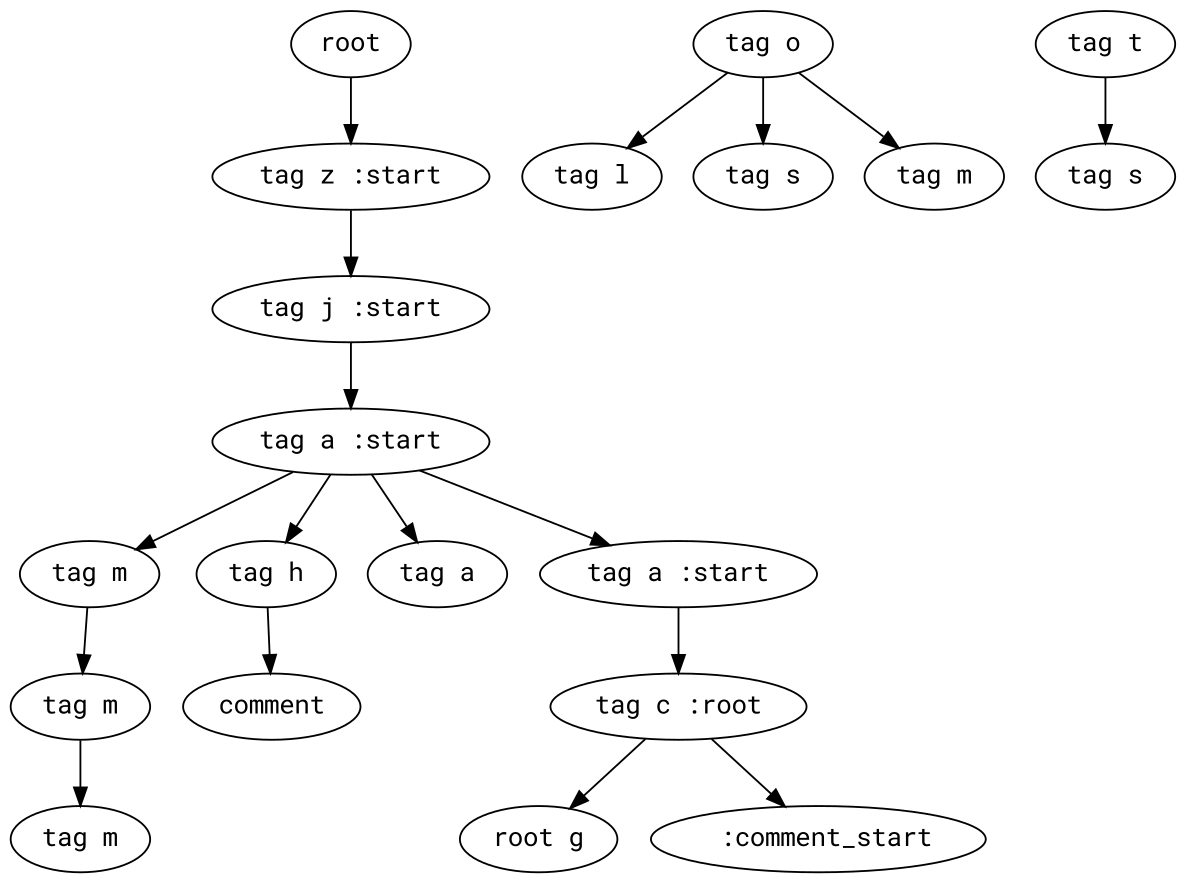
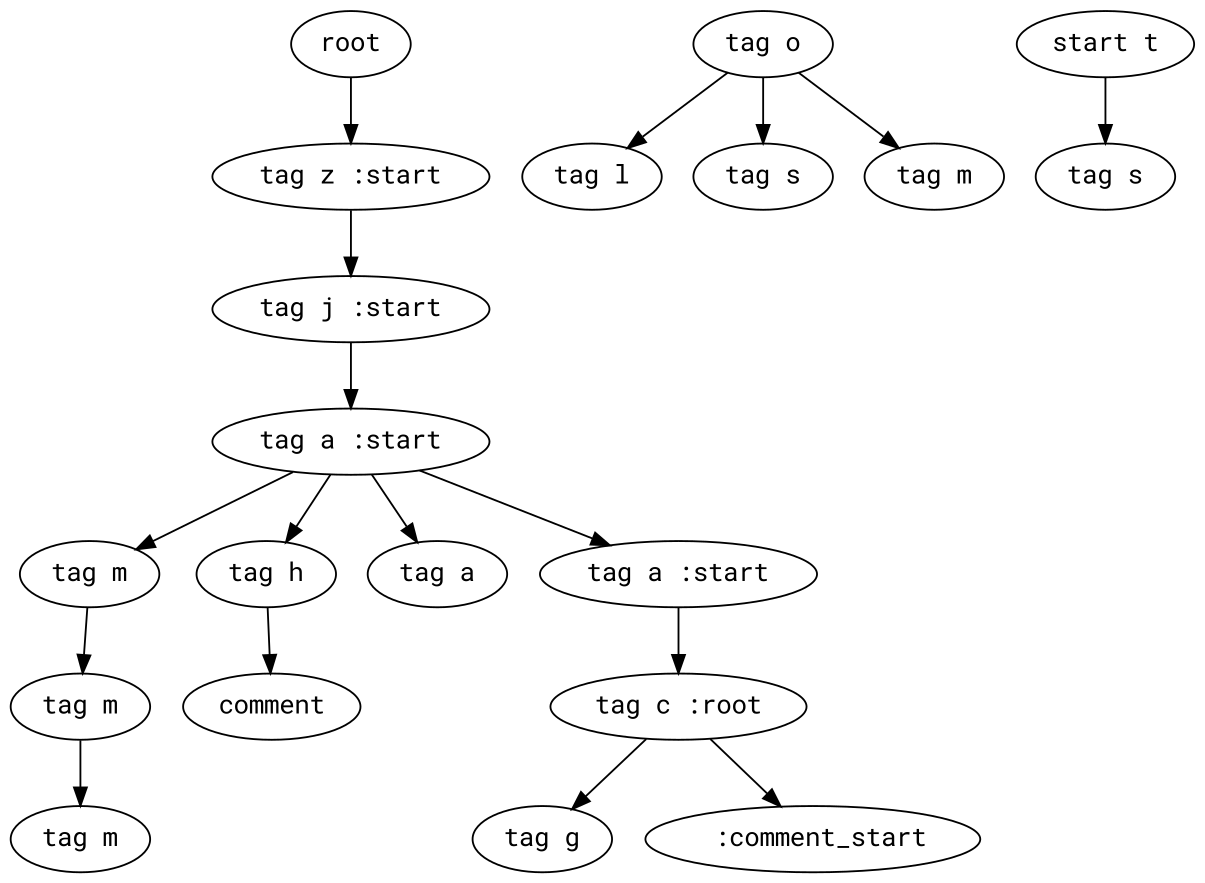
  digraph {
    fontname="Roboto Mono"
    node [fontname="Roboto Mono"]
    edge [fontname="Roboto Mono"]
    n1 [label=root]
    n2 [label="tag z :start"]
    n3 [label="tag j :start"]
    n4 [label="tag a :start"]
    n5 [label="tag m"]
    n6 [label="tag h"]
    n7 [label="tag a"]
    n8 [label="tag a :start"]
    n9 [label="tag m"]
    n10 [label=comment]
    n11 [label="tag c :root"]
    n12 [label="tag m"]
    n13 [label="tag o"]
    n14 [label="tag l"]
    n15 [label="tag s"]
    n16 [label="tag m"]
-   n17 [label="tag t"]
+   n17 [label="start t"]
    n18 [label="tag s"]
-   n19 [label="root g"]
+   n19 [label="tag g"]
    n20 [label=" :comment_start"]
    n1 -> n2
    n2 -> n3
    n3 -> n4
    n4 -> n5
    n4 -> n6
    n4 -> n7
    n4 -> n8
    n5 -> n9
    n6 -> n10
    n8 -> n11
    n9 -> n12
    n11 -> n19
    n11 -> n20
    n13 -> n14
    n13 -> n15
    n13 -> n16
    n17 -> n18
  }
